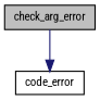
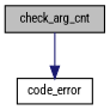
  digraph {
    rankdir=TB
    fontname="Roboto Condensed"
    node [color=black fontname="Roboto Condensed" fontsize=10 shape=record style=filled]
-   n1 [fillcolor=grey75 fontcolor=black height=0.2 label=check_arg_error width=0.4]
+   n1 [fillcolor=grey75 fontcolor=black height=0.2 label=check_arg_cnt width=0.4]
    n2 [fillcolor=white height=0.2 label=code_error width=0.4]
    n1 -> n2 [color=midnightblue fontname="Roboto Condensed" fontsize=10 labelfontname="LiberationSans-Regular.ttf" labelfontsize=10 style=solid]
  }
